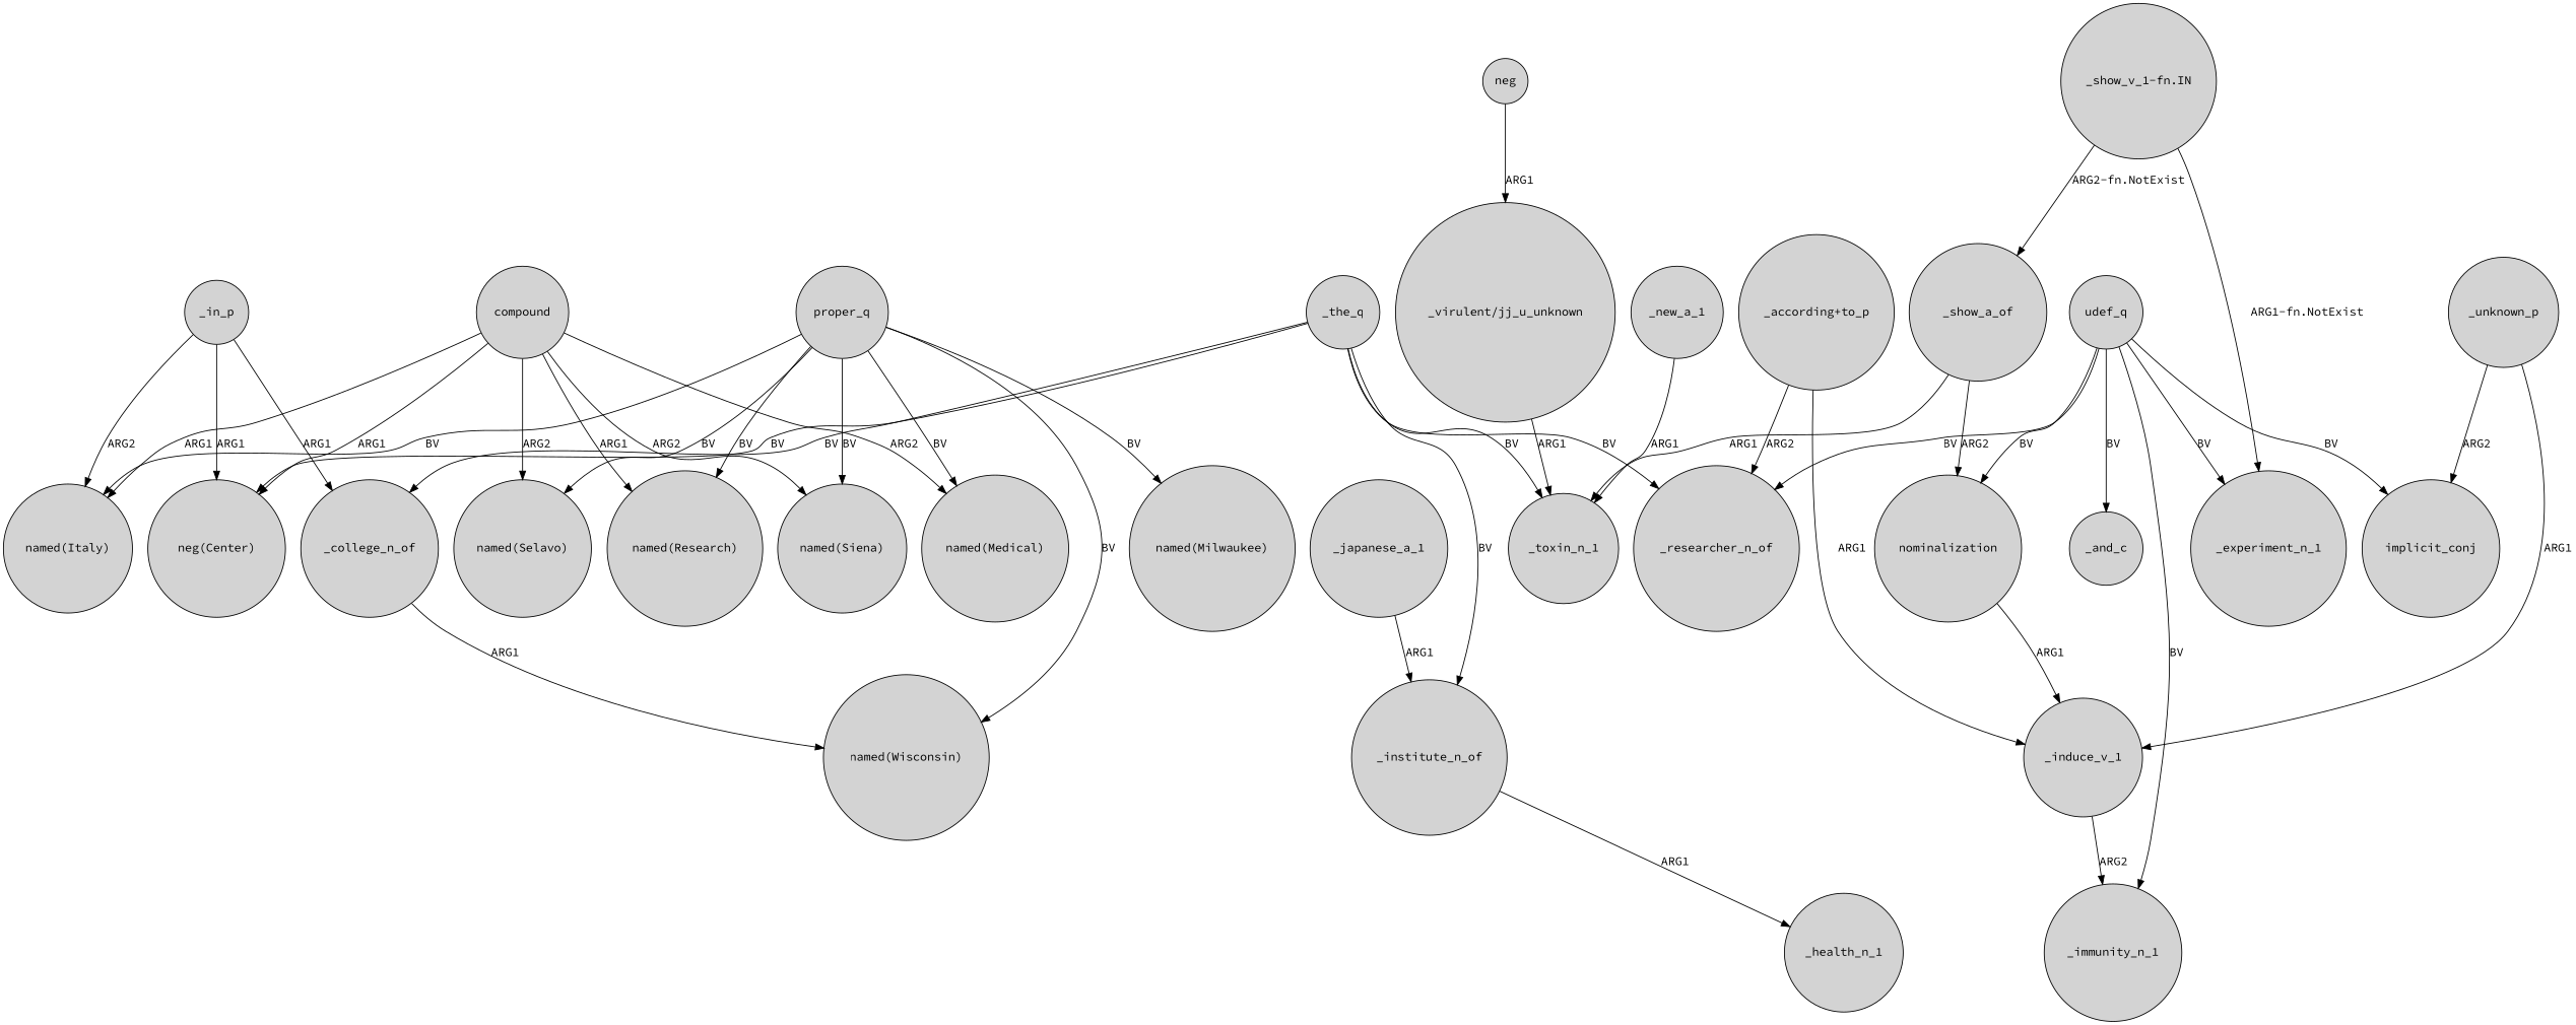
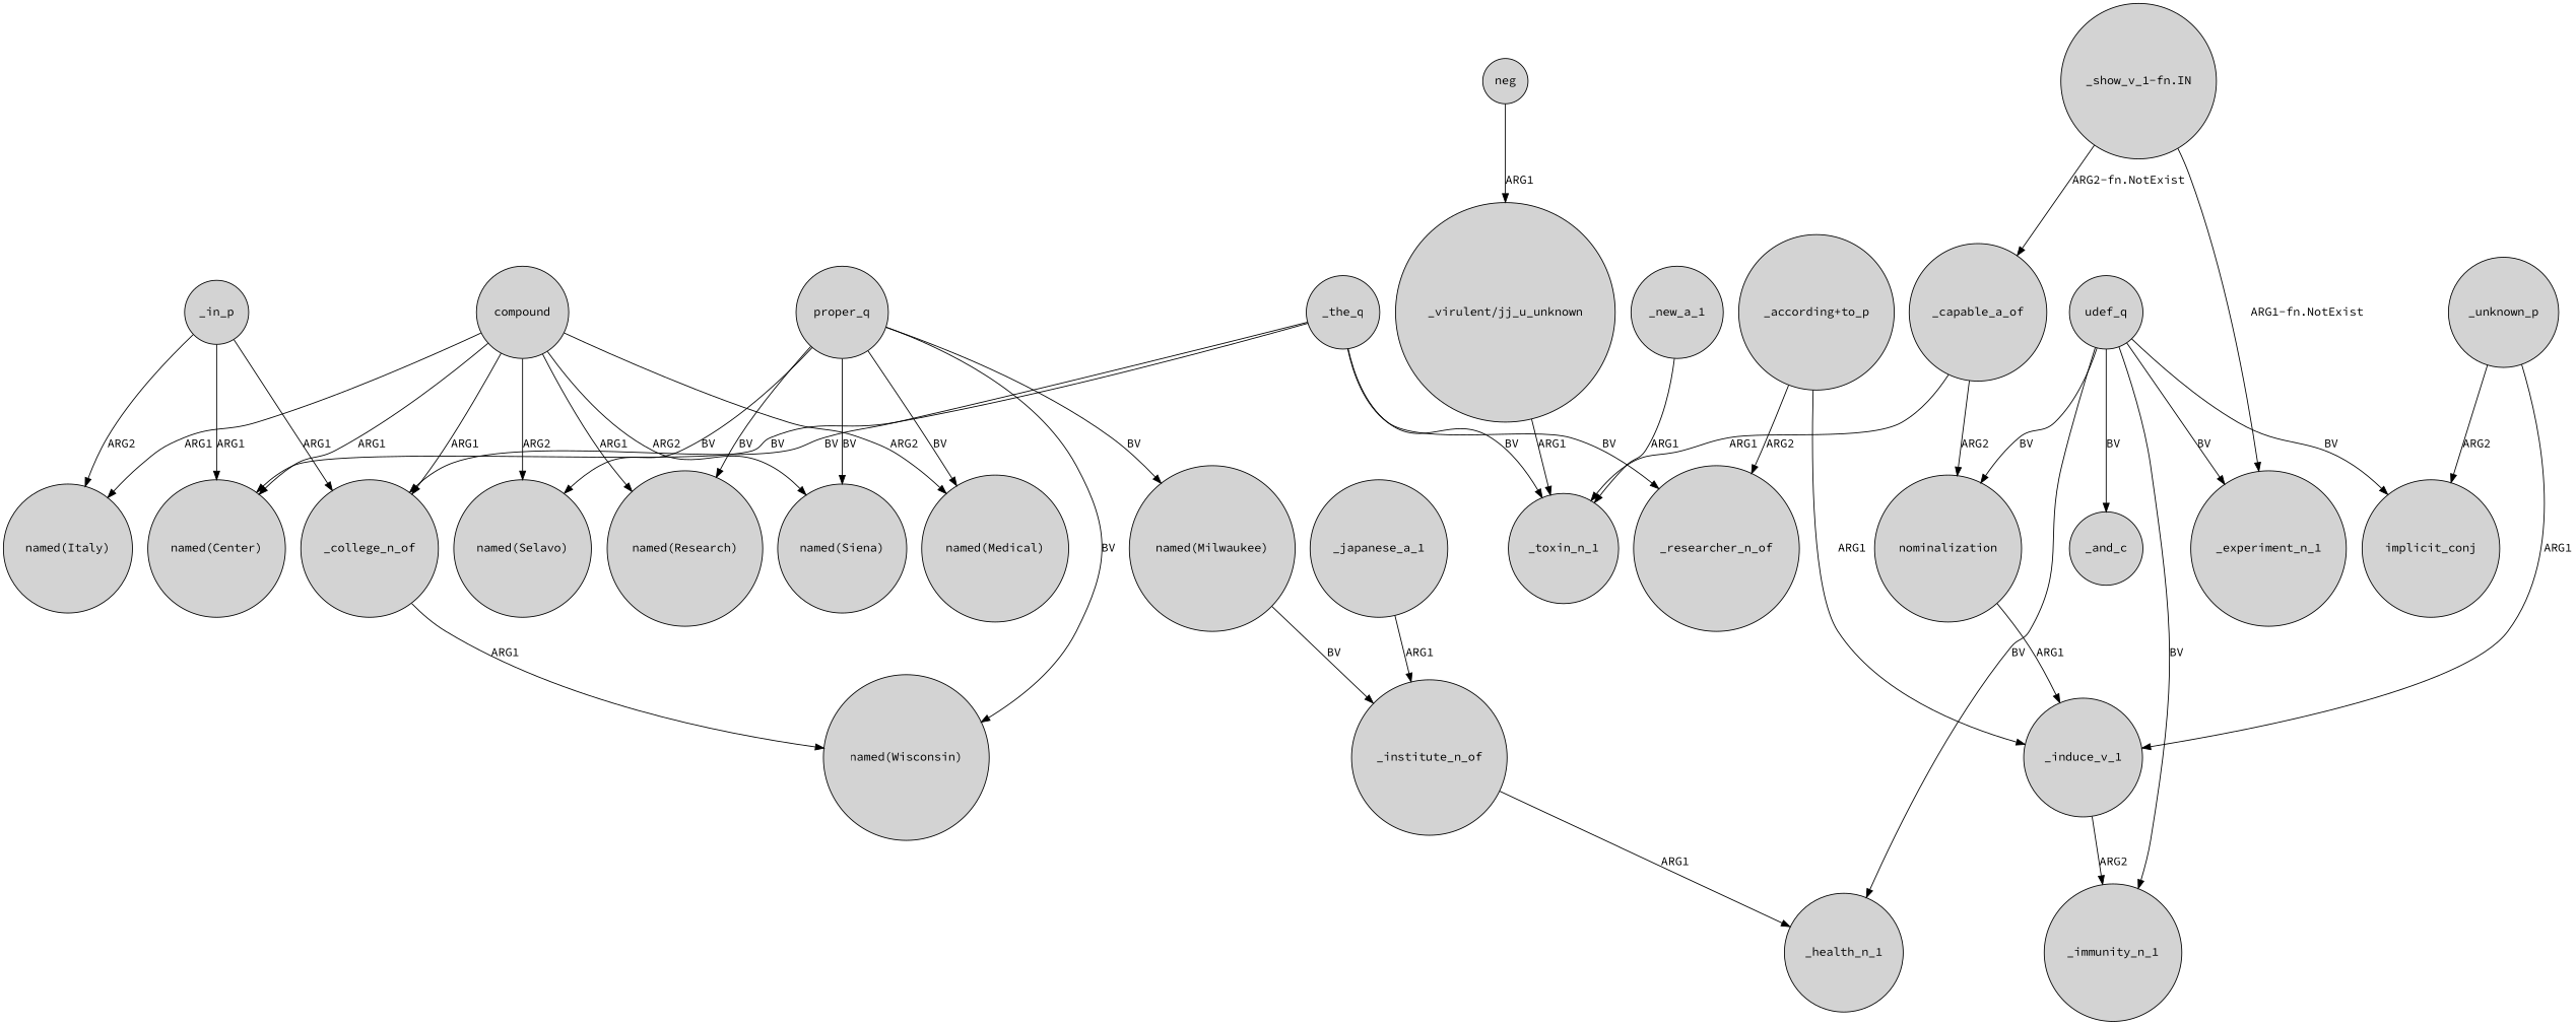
  digraph {
    fontname="Source Code Pro"
    node [fontname="Source Code Pro" shape=circle style=filled]
    edge [fontname="Source Code Pro"]
    _in_p
    "named(Italy)"
    _college_n_of
-   "named(Center)" [label="neg(Center)"]
+   "named(Center)"
    "named(Wisconsin)"
    _japanese_a_1
    _institute_n_of
    _health_n_1
    _the_q
    _researcher_n_of
    _toxin_n_1
-   _capable_a_of [label=_show_a_of]
+   _capable_a_of
    nominalization
    _induce_v_1
    _immunity_n_1
    "_show_v_1-fn.IN"
    _experiment_n_1
    neg
    "_virulent/jj_u_unknown"
    compound
    "named(Medical)"
    "named(Siena)"
    "named(Research)"
    "named(Selavo)"
    _new_a_1
    udef_q
    implicit_conj
    _and_c
    proper_q
    "named(Milwaukee)"
    n31 [label=_unknown_p]
    "_according+to_p"
    _in_p -> "named(Italy)" [label=ARG2]
    _in_p -> _college_n_of [label=ARG1]
    _in_p -> "named(Center)" [label=ARG1]
    _college_n_of -> "named(Wisconsin)" [label=ARG1]
    _japanese_a_1 -> _institute_n_of [label=ARG1]
    _institute_n_of -> _health_n_1 [label=ARG1]
    _the_q -> _college_n_of [label=BV]
    _the_q -> "named(Center)" [label=BV]
-   _the_q -> _institute_n_of [label=BV]
+   "named(Milwaukee)" -> _institute_n_of [label=BV]
    _the_q -> _researcher_n_of [label=BV]
    _the_q -> _toxin_n_1 [label=BV]
    _capable_a_of -> _toxin_n_1 [label=ARG1]
    _capable_a_of -> nominalization [label=ARG2]
    nominalization -> _induce_v_1 [label=ARG1]
    _induce_v_1 -> _immunity_n_1 [label=ARG2]
    "_show_v_1-fn.IN" -> _capable_a_of [label="ARG2-fn.NotExist"]
    "_show_v_1-fn.IN" -> _experiment_n_1 [label="ARG1-fn.NotExist"]
    neg -> "_virulent/jj_u_unknown" [label=ARG1]
    "_virulent/jj_u_unknown" -> _toxin_n_1 [label=ARG1]
    compound -> "named(Italy)" [label=ARG1]
+   compound -> _college_n_of [label=ARG1]
    compound -> "named(Center)" [label=ARG1]
    compound -> "named(Medical)" [label=ARG2]
    compound -> "named(Siena)" [label=ARG2]
    compound -> "named(Research)" [label=ARG1]
    compound -> "named(Selavo)" [label=ARG2]
    _new_a_1 -> _toxin_n_1 [label=ARG1]
-   udef_q -> _researcher_n_of [label=BV]
+   udef_q -> _health_n_1 [label=BV]
    udef_q -> nominalization [label=BV]
    udef_q -> _immunity_n_1 [label=BV]
    udef_q -> _experiment_n_1 [label=BV]
    udef_q -> implicit_conj [label=BV]
    udef_q -> _and_c [label=BV]
-   proper_q -> "named(Italy)" [label=BV]
    proper_q -> "named(Wisconsin)" [label=BV]
    proper_q -> "named(Medical)" [label=BV]
    proper_q -> "named(Siena)" [label=BV]
    proper_q -> "named(Research)" [label=BV]
    proper_q -> "named(Selavo)" [label=BV]
    proper_q -> "named(Milwaukee)" [label=BV]
    n31 -> _induce_v_1 [label=ARG1]
    n31 -> implicit_conj [label=ARG2]
    "_according+to_p" -> _researcher_n_of [label=ARG2]
    "_according+to_p" -> _induce_v_1 [label=ARG1]
  }
